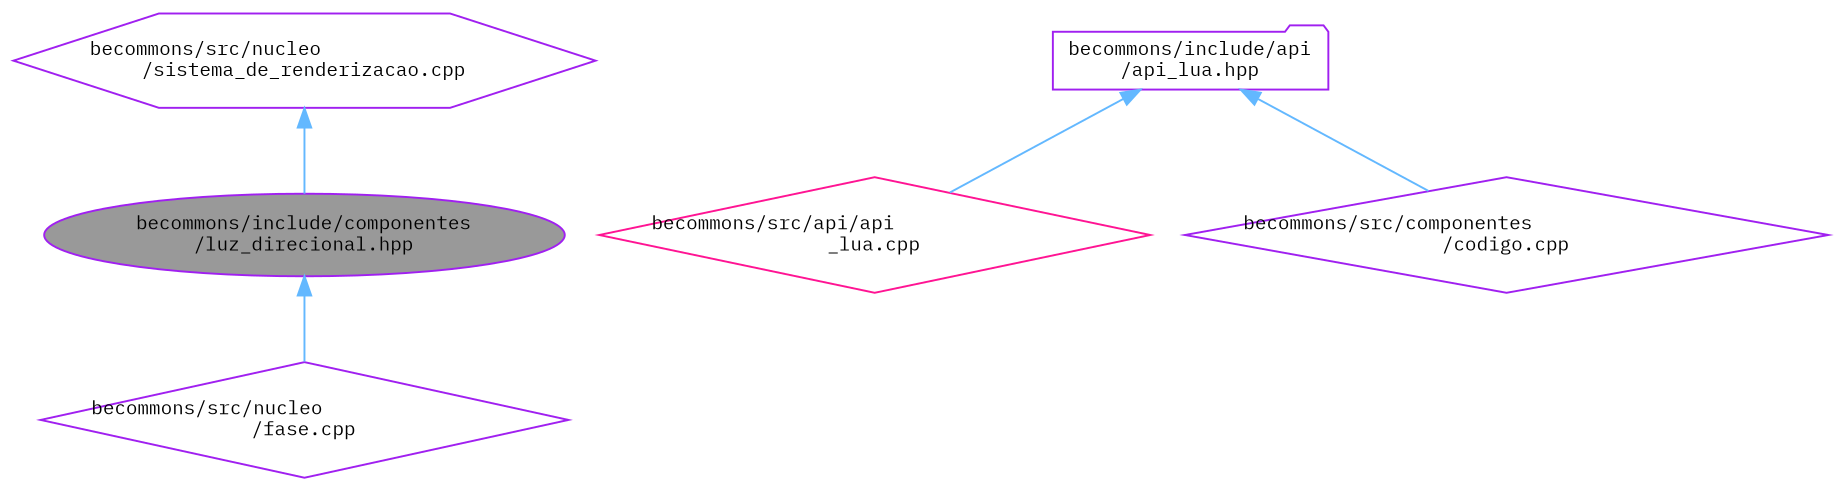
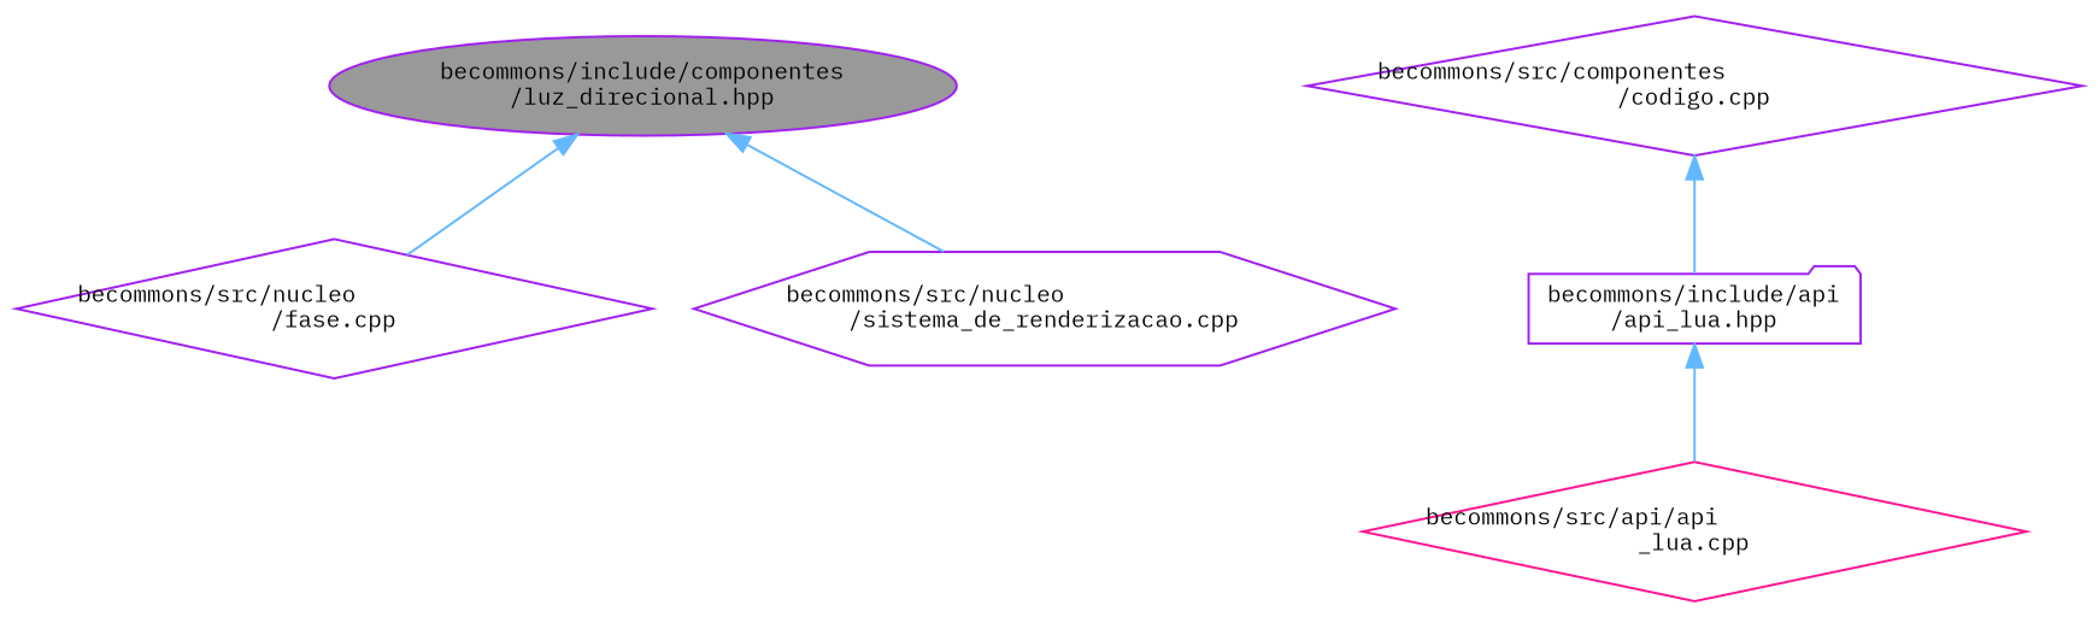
  digraph {
    fontname="IBM Plex Mono"
    node [color=purple fillcolor=white fontname="IBM Plex Mono" fontsize=10 shape=diamond style=filled]
    edge [color=steelblue1 dir=back fontname="IBM Plex Mono" fontsize=10 labelfontname=Helvetica labelfontsize=10 style=solid]
    n1 [fillcolor=grey60 fontcolor=black height=0.2 label="becommons/include/componentes\l/luz_direcional.hpp" shape=ellipse width=0.4]
    n2 [height=0.2 label="becommons/src/nucleo\l/fase.cpp" width=0.4]
    n3 [height=0.2 label="becommons/src/nucleo\l/sistema_de_renderizacao.cpp" shape=hexagon width=0.4]
    n4 [height=0.2 label="becommons/include/api\l/api_lua.hpp" shape=folder width=0.4]
    n5 [color=deeppink height=0.2 label="becommons/src/api/api\l_lua.cpp" width=0.4]
    n6 [height=0.2 label="becommons/src/componentes\l/codigo.cpp" width=0.4]
    n1 -> n2
-   n3 -> n1
+   n1 -> n3
    n4 -> n5
-   n4 -> n6
+   n6 -> n4
  }
